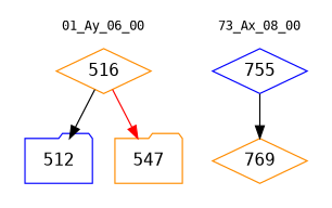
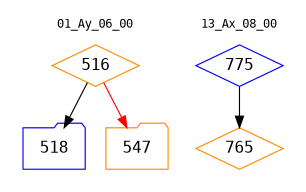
  digraph {
    fontname="DejaVu Sans Mono"
    node [color=darkorange fontname="DejaVu Sans Mono" shape=diamond]
    edge [color=black fontname="DejaVu Sans Mono"]
    n1 [label=516]
-   n2 [color=blue label=512 shape=folder]
+   n2 [color=blue label=518 shape=folder]
    n3 [label=547 shape=folder]
-   n4 [color=blue label=755]
-   n5 [label=769]
+   n4 [color=blue label=775]
+   n5 [label=765]
    subgraph cluster_1 {
      color=white
      fontsize=10
      label="01_Ay_06_00"
      n1
      n2
      n3
    }
    subgraph cluster_2 {
      color=white
      fontsize=10
-     label="73_Ax_08_00"
+     label="13_Ax_08_00"
      n4
      n5
    }
    n1 -> n2
    n1 -> n3 [color=red]
    n4 -> n5
  }
